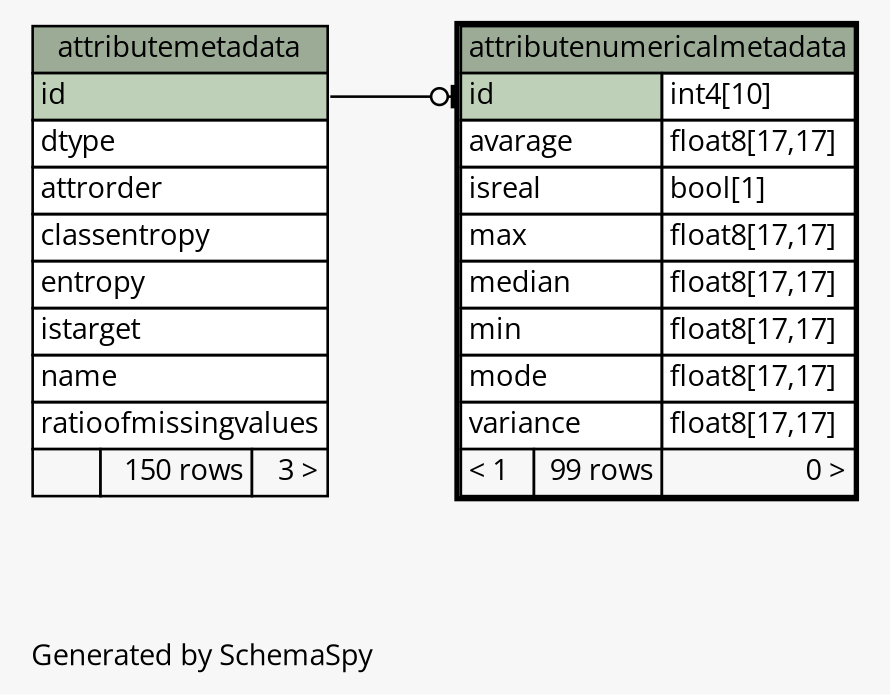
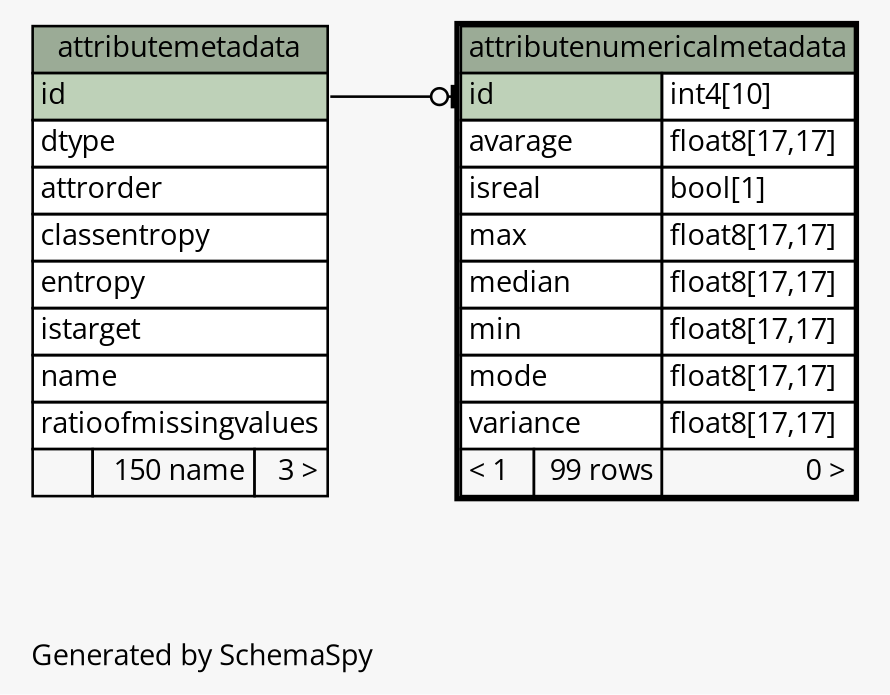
  digraph {
    bgcolor="#f7f7f7"
    fontname="Open Sans"
    fontsize=11
    label="\nGenerated by SchemaSpy"
    labeljust=l
    nodesep=0.18
    rankdir=RL
    ranksep=0.46
    node [fontname="Open Sans" fontsize=11 shape=plaintext]
    n1 [label=<     <TABLE BORDER="2" CELLBORDER="1" CELLSPACING="0" BGCOLOR="#ffffff">       <TR><TD COLSPAN="3" BGCOLOR="#9bab96" ALIGN="CENTER">attributenumericalmetadata</TD></TR>       <TR><TD PORT="id" COLSPAN="2" BGCOLOR="#bed1b8" ALIGN="LEFT">id</TD><TD PORT="id.type" ALIGN="LEFT">int4[10]</TD></TR>       <TR><TD PORT="avarage" COLSPAN="2" ALIGN="LEFT">avarage</TD><TD PORT="avarage.type" ALIGN="LEFT">float8[17,17]</TD></TR>       <TR><TD PORT="isreal" COLSPAN="2" ALIGN="LEFT">isreal</TD><TD PORT="isreal.type" ALIGN="LEFT">bool[1]</TD></TR>       <TR><TD PORT="max" COLSPAN="2" ALIGN="LEFT">max</TD><TD PORT="max.type" ALIGN="LEFT">float8[17,17]</TD></TR>       <TR><TD PORT="median" COLSPAN="2" ALIGN="LEFT">median</TD><TD PORT="median.type" ALIGN="LEFT">float8[17,17]</TD></TR>       <TR><TD PORT="min" COLSPAN="2" ALIGN="LEFT">min</TD><TD PORT="min.type" ALIGN="LEFT">float8[17,17]</TD></TR>       <TR><TD PORT="mode" COLSPAN="2" ALIGN="LEFT">mode</TD><TD PORT="mode.type" ALIGN="LEFT">float8[17,17]</TD></TR>       <TR><TD PORT="variance" COLSPAN="2" ALIGN="LEFT">variance</TD><TD PORT="variance.type" ALIGN="LEFT">float8[17,17]</TD></TR>       <TR><TD ALIGN="LEFT" BGCOLOR="#f7f7f7">&lt; 1</TD><TD ALIGN="RIGHT" BGCOLOR="#f7f7f7">99 rows</TD><TD ALIGN="RIGHT" BGCOLOR="#f7f7f7">0 &gt;</TD></TR>     </TABLE>>]
-   n2 [label=<     <TABLE BORDER="0" CELLBORDER="1" CELLSPACING="0" BGCOLOR="#ffffff">       <TR><TD COLSPAN="3" BGCOLOR="#9bab96" ALIGN="CENTER">attributemetadata</TD></TR>       <TR><TD PORT="id" COLSPAN="3" BGCOLOR="#bed1b8" ALIGN="LEFT">id</TD></TR>       <TR><TD PORT="dtype" COLSPAN="3" ALIGN="LEFT">dtype</TD></TR>       <TR><TD PORT="attrorder" COLSPAN="3" ALIGN="LEFT">attrorder</TD></TR>       <TR><TD PORT="classentropy" COLSPAN="3" ALIGN="LEFT">classentropy</TD></TR>       <TR><TD PORT="entropy" COLSPAN="3" ALIGN="LEFT">entropy</TD></TR>       <TR><TD PORT="istarget" COLSPAN="3" ALIGN="LEFT">istarget</TD></TR>       <TR><TD PORT="name" COLSPAN="3" ALIGN="LEFT">name</TD></TR>       <TR><TD PORT="ratioofmissingvalues" COLSPAN="3" ALIGN="LEFT">ratioofmissingvalues</TD></TR>       <TR><TD ALIGN="LEFT" BGCOLOR="#f7f7f7">  </TD><TD ALIGN="RIGHT" BGCOLOR="#f7f7f7">150 rows</TD><TD ALIGN="RIGHT" BGCOLOR="#f7f7f7">3 &gt;</TD></TR>     </TABLE>>]
+   n2 [label=<     <TABLE BORDER="0" CELLBORDER="1" CELLSPACING="0" BGCOLOR="#ffffff">       <TR><TD COLSPAN="3" BGCOLOR="#9bab96" ALIGN="CENTER">attributemetadata</TD></TR>       <TR><TD PORT="id" COLSPAN="3" BGCOLOR="#bed1b8" ALIGN="LEFT">id</TD></TR>       <TR><TD PORT="dtype" COLSPAN="3" ALIGN="LEFT">dtype</TD></TR>       <TR><TD PORT="attrorder" COLSPAN="3" ALIGN="LEFT">attrorder</TD></TR>       <TR><TD PORT="classentropy" COLSPAN="3" ALIGN="LEFT">classentropy</TD></TR>       <TR><TD PORT="entropy" COLSPAN="3" ALIGN="LEFT">entropy</TD></TR>       <TR><TD PORT="istarget" COLSPAN="3" ALIGN="LEFT">istarget</TD></TR>       <TR><TD PORT="name" COLSPAN="3" ALIGN="LEFT">name</TD></TR>       <TR><TD PORT="ratioofmissingvalues" COLSPAN="3" ALIGN="LEFT">ratioofmissingvalues</TD></TR>       <TR><TD ALIGN="LEFT" BGCOLOR="#f7f7f7">  </TD><TD ALIGN="RIGHT" BGCOLOR="#f7f7f7">150 name</TD><TD ALIGN="RIGHT" BGCOLOR="#f7f7f7">3 &gt;</TD></TR>     </TABLE>>]
    n1 -> n2 [arrowhead=none arrowsize=0.8 arrowtail=teeodot dir=back headport="id:e" tailport="id:w" fontname="Open Sans"]
  }
